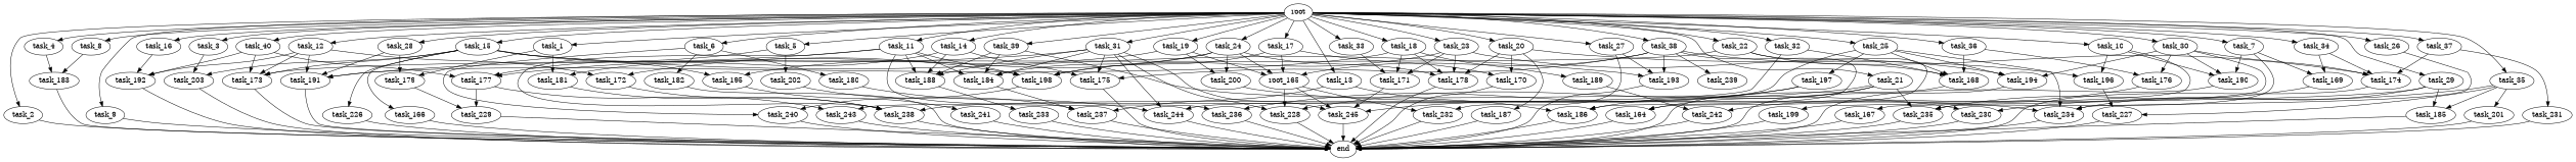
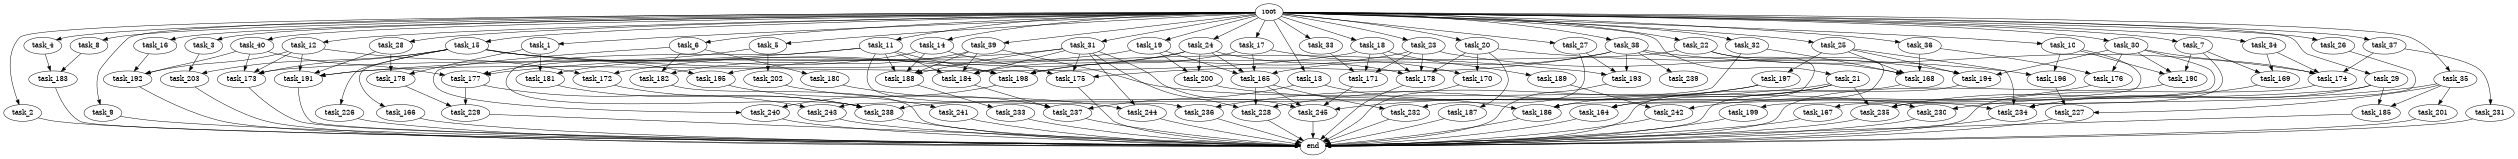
  digraph {
    root
    task_1
    task_2
    task_3
    task_4
    task_5
    task_6
    task_7
    task_8
    task_9
    task_10
    task_11
    task_12
    task_13
    task_14
    task_15
    task_16
    task_17
    task_18
    task_19
    task_20
    task_21
    task_22
    task_23
    task_24
    task_25
    task_26
    task_27
    task_28
    task_29
    task_30
    task_31
    task_32
    task_33
    task_34
    task_35
    task_36
    task_37
    task_38
    task_39
    task_40
    task_179
    task_181
    end
    task_203
    task_183
    task_177
    task_202
    task_180
    task_182
    task_240
    task_169
    task_190
    task_235
    task_196
    task_199
    task_184
    task_188
    task_191
    task_198
    task_236
    task_238
    task_172
    task_173
    task_192
    task_186
    task_237
    task_175
    task_166
    task_193
    task_195
    task_226
-   task_165 [label=root_165]
+   task_165
    task_170
    task_171
    task_178
    task_189
    task_200
    task_187
    task_164
    task_228
    task_168
    task_194
    task_197
    task_234
    task_244
    task_232
    task_185
    task_167
    task_174
    task_176
    task_245
    task_243
    task_201
    task_227
    task_230
    task_231
    task_239
    task_229
    task_233
    task_241
    task_242
    root -> task_1
    root -> task_2
    root -> task_3
    root -> task_4
    root -> task_5
    root -> task_6
    root -> task_7
    root -> task_8
    root -> task_9
    root -> task_10
    root -> task_11
    root -> task_12
    root -> task_13
    root -> task_14
    root -> task_15
    root -> task_16
    root -> task_17
    root -> task_18
    root -> task_19
    root -> task_20
    root -> task_21
    root -> task_22
    root -> task_23
    root -> task_24
    root -> task_25
    root -> task_26
    root -> task_27
    root -> task_28
    root -> task_29
    root -> task_30
    root -> task_31
    root -> task_32
    root -> task_33
    root -> task_34
    root -> task_35
    root -> task_36
    root -> task_37
    root -> task_38
    root -> task_39
    root -> task_40
    task_1 -> task_179
    task_1 -> task_181
    task_2 -> end
    task_3 -> task_203
    task_4 -> task_183
    task_5 -> task_177
    task_5 -> task_202
    task_6 -> task_180
    task_6 -> task_182
    task_6 -> task_240
    task_7 -> task_169
    task_7 -> task_190
    task_7 -> task_235
    task_8 -> task_183
    task_9 -> end
    task_10 -> task_190
    task_10 -> task_196
    task_10 -> task_199
    task_11 -> task_184
    task_11 -> task_188
    task_11 -> task_191
    task_11 -> task_198
    task_11 -> task_236
    task_11 -> task_238
    task_12 -> task_191
    task_12 -> task_172
    task_12 -> task_173
    task_12 -> task_192
    task_13 -> task_186
    task_13 -> task_237
    task_14 -> task_181
    task_14 -> task_188
    task_14 -> task_175
    task_15 -> task_203
    task_15 -> task_198
    task_15 -> task_173
    task_15 -> task_166
    task_15 -> task_193
    task_15 -> task_195
    task_15 -> task_226
    task_16 -> task_192
    task_17 -> task_198
    task_17 -> task_165
    task_17 -> task_170
    task_18 -> task_191
    task_18 -> task_171
    task_18 -> task_178
    task_18 -> task_189
    task_19 -> task_172
    task_19 -> task_165
    task_19 -> task_200
    task_20 -> task_196
    task_20 -> task_170
    task_20 -> task_178
    task_20 -> task_187
    task_21 -> task_235
    task_21 -> task_186
    task_21 -> task_164
    task_21 -> task_228
    task_22 -> task_173
    task_22 -> task_164
    task_22 -> task_168
    task_23 -> task_198
    task_23 -> task_171
    task_23 -> task_178
    task_23 -> task_194
    task_24 -> task_184
    task_24 -> task_195
    task_24 -> task_165
    task_24 -> task_178
    task_24 -> task_200
    task_25 -> task_168
    task_25 -> task_194
    task_25 -> task_197
    task_25 -> task_234
-   task_25 -> task_244
    task_26 -> task_234
    task_27 -> task_193
    task_27 -> task_232
    task_28 -> task_179
    task_28 -> task_191
    task_29 -> task_238
    task_29 -> task_234
    task_29 -> task_185
    task_30 -> task_190
    task_30 -> task_194
    task_30 -> task_167
    task_30 -> task_174
    task_30 -> task_176
    task_31 -> task_177
    task_31 -> task_184
    task_31 -> task_188
    task_31 -> task_175
    task_31 -> task_228
    task_31 -> task_244
    task_31 -> task_245
    task_32 -> task_168
    task_32 -> task_243
    task_33 -> task_171
    task_34 -> task_169
    task_34 -> task_174
    task_35 -> task_185
    task_35 -> task_201
    task_35 -> task_227
    task_35 -> task_230
    task_36 -> task_168
    task_36 -> task_176
    task_37 -> task_174
    task_37 -> task_231
    task_38 -> task_186
    task_38 -> task_175
    task_38 -> task_193
    task_38 -> task_165
    task_38 -> task_174
    task_38 -> task_239
+   task_39 -> task_182
    task_39 -> task_184
    task_39 -> task_188
    task_39 -> task_230
    task_40 -> task_177
    task_40 -> task_173
    task_40 -> task_192
    task_179 -> task_229
    task_181 -> task_238
    task_203 -> end
    task_183 -> end
    task_177 -> task_243
    task_177 -> task_229
    task_202 -> task_237
    task_180 -> task_244
    task_182 -> end
    task_240 -> end
    task_169 -> task_235
    task_190 -> end
    task_235 -> end
    task_196 -> task_227
    task_199 -> end
    task_184 -> task_237
    task_188 -> task_233
    task_191 -> end
    task_198 -> task_240
    task_236 -> end
    task_238 -> end
    task_172 -> task_238
    task_173 -> end
    task_192 -> end
    task_186 -> end
    task_237 -> end
    task_175 -> end
    task_166 -> end
    task_193 -> end
    task_195 -> task_241
    task_226 -> end
    task_165 -> task_228
    task_165 -> task_232
    task_165 -> task_245
    task_170 -> end
    task_171 -> task_245
    task_178 -> end
    task_189 -> task_242
    task_200 -> task_234
    task_187 -> end
    task_164 -> end
    task_228 -> end
    task_168 -> end
    task_194 -> end
    task_197 -> task_236
    task_197 -> task_245
    task_234 -> end
    task_244 -> end
    task_232 -> end
    task_185 -> end
    task_167 -> end
    task_174 -> end
    task_176 -> task_242
    task_245 -> end
    task_243 -> end
    task_201 -> end
    task_227 -> end
    task_230 -> end
    task_231 -> end
    task_229 -> end
    task_233 -> end
    task_241 -> end
    task_242 -> end
  }
